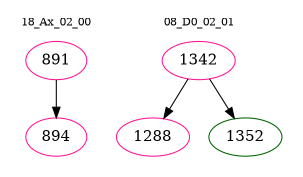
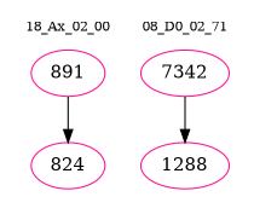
  digraph {
    node [color=deeppink]
    edge [color=black]
    n1 [label=891]
-   n2 [label=894]
-   n3 [label=1342]
+   n2 [label=824]
+   n3 [label=7342]
    n4 [label=1288]
-   n5 [color=darkgreen label=1352]
    subgraph cluster_1 {
      color=white
      fontsize=10
      label="18_Ax_02_00"
      n1
      n2
    }
    subgraph cluster_2 {
      color=white
      fontsize=10
-     label="08_D0_02_01"
+     label="08_D0_02_71"
      n3
      n4
-     n5
    }
    n1 -> n2
    n3 -> n4
-   n3 -> n5
  }
